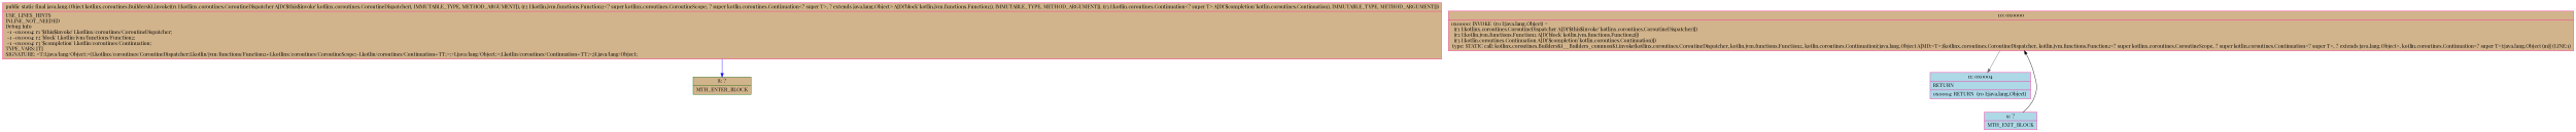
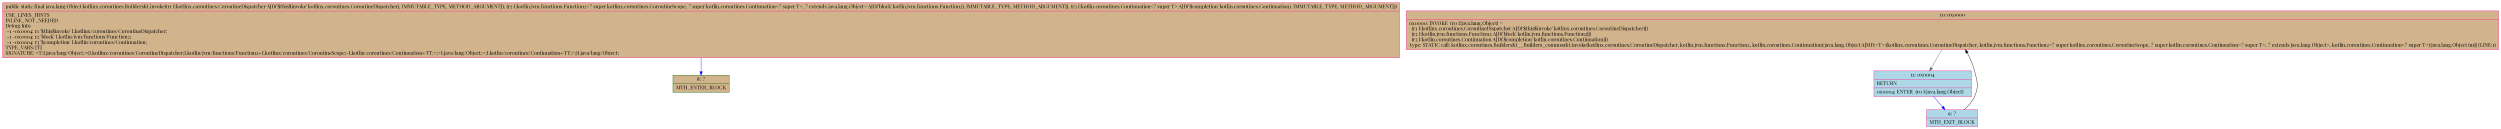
  digraph {
    fontname="Playfair Display"
    node [color=deeppink fillcolor=tan fontname="Playfair Display" shape=record style=filled]
    edge [color=blue fontname="Playfair Display"]
    n1 [color=darkgreen label="{8\:\ ?|MTH_ENTER_BLOCK\l}"]
    n2 [label="{10\:\ 0x0000|0x0000: INVOKE  (r0 I:java.lang.Object) = \l  (r1 I:kotlinx.coroutines.CoroutineDispatcher A[D('$this$invoke' kotlinx.coroutines.CoroutineDispatcher)])\l  (r2 I:kotlin.jvm.functions.Function2 A[D('block' kotlin.jvm.functions.Function2)])\l  (r3 I:kotlin.coroutines.Continuation A[D('$completion' kotlin.coroutines.Continuation)])\l type: STATIC call: kotlinx.coroutines.BuildersKt__Builders_commonKt.invoke(kotlinx.coroutines.CoroutineDispatcher, kotlin.jvm.functions.Function2, kotlin.coroutines.Continuation):java.lang.Object A[MD:\<T\>:(kotlinx.coroutines.CoroutineDispatcher, kotlin.jvm.functions.Function2\<? super kotlinx.coroutines.CoroutineScope, ? super kotlin.coroutines.Continuation\<? super T\>, ? extends java.lang.Object\>, kotlin.coroutines.Continuation\<? super T\>):java.lang.Object (m)] (LINE:1)\l}"]
-   n3 [fillcolor=lightblue label="{11\:\ 0x0004|RETURN\l|0x0004: RETURN  (r0 I:java.lang.Object) \l}"]
+   n3 [fillcolor=lightblue label="{11\:\ 0x0004|RETURN\l|0x0004: ENTER  (r0 I:java.lang.Object) \l}"]
    n4 [fillcolor=lightblue label="{9\:\ ?|MTH_EXIT_BLOCK\l}"]
    n5 [label="{public static final java.lang.Object kotlinx.coroutines.BuildersKt.invoke((r1 I:kotlinx.coroutines.CoroutineDispatcher A[D('$this$invoke' kotlinx.coroutines.CoroutineDispatcher), IMMUTABLE_TYPE, METHOD_ARGUMENT]), (r2 I:kotlin.jvm.functions.Function2\<? super kotlinx.coroutines.CoroutineScope, ? super kotlin.coroutines.Continuation\<? super T\>, ? extends java.lang.Object\> A[D('block' kotlin.jvm.functions.Function2), IMMUTABLE_TYPE, METHOD_ARGUMENT]), (r3 I:kotlin.coroutines.Continuation\<? super T\> A[D('$completion' kotlin.coroutines.Continuation), IMMUTABLE_TYPE, METHOD_ARGUMENT]))  | USE_LINES_HINTS\lINLINE_NOT_NEEDED\lDebug Info:\l  \-1 \-0x0004: r1 '$this$invoke' Lkotlinx\/coroutines\/CoroutineDispatcher;\l  \-1 \-0x0004: r2 'block' Lkotlin\/jvm\/functions\/Function2;\l  \-1 \-0x0004: r3 '$completion' Lkotlin\/coroutines\/Continuation;\lTYPE_VARS: [T]\lSIGNATURE: \<T:Ljava\/lang\/Object;\>(Lkotlinx\/coroutines\/CoroutineDispatcher;Lkotlin\/jvm\/functions\/Function2\<\-Lkotlinx\/coroutines\/CoroutineScope;\-Lkotlin\/coroutines\/Continuation\<\-TT;\>;+Ljava\/lang\/Object;\>;Lkotlin\/coroutines\/Continuation\<\-TT;\>;)Ljava\/lang\/Object;\l}"]
    n2 -> n3 [color=gray40]
+   n3 -> n4
    n4 -> n2 [color=black]
    n5 -> n1
  }
